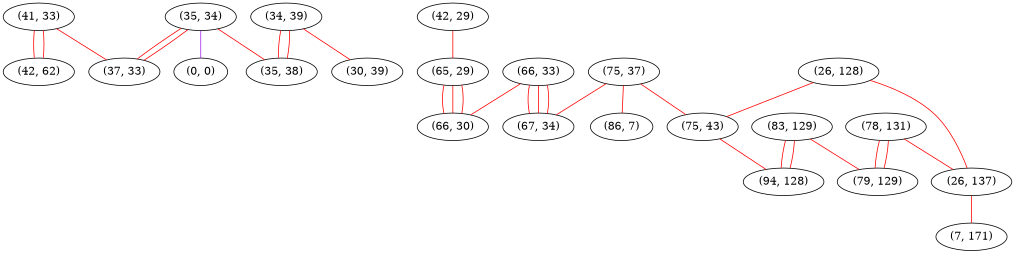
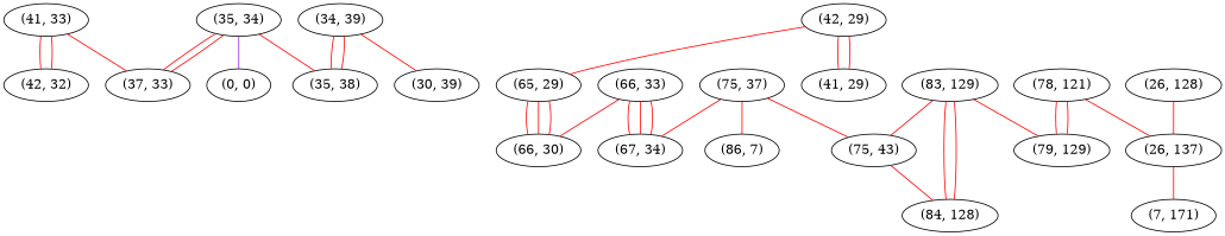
  graph {
    edge [color=red weight=1]
    "(35, 34)"
    "(37, 33)"
    "(0, 0)"
    "(35, 38)"
    "(41, 33)"
-   "(42, 32)" [label="(42, 62)"]
+   "(42, 32)"
    "(75, 37)"
    "(67, 34)"
    "(75, 43)"
    "(86, 7)"
-   "(84, 128)" [label="(94, 128)"]
+   "(84, 128)"
    "(42, 29)"
+   "(41, 29)"
    "(65, 29)"
    "(66, 30)"
    "(34, 39)"
    "(30, 39)"
    "(66, 33)"
-   "(78, 131)"
+   "(78, 131)" [label="(78, 121)"]
    "(26, 137)"
    "(79, 129)"
    "(7, 171)"
    "(83, 129)"
    "(26, 128)"
    "(35, 34)" -- "(37, 33)"
    "(35, 34)" -- "(37, 33)"
    "(35, 34)" -- "(0, 0)" [color=purple weight=4]
    "(35, 34)" -- "(35, 38)"
    "(41, 33)" -- "(37, 33)"
    "(41, 33)" -- "(42, 32)"
    "(41, 33)" -- "(42, 32)"
    "(75, 37)" -- "(67, 34)"
    "(75, 37)" -- "(75, 43)"
    "(75, 37)" -- "(86, 7)"
    "(75, 43)" -- "(84, 128)"
+   "(42, 29)" -- "(41, 29)"
+   "(42, 29)" -- "(41, 29)"
    "(42, 29)" -- "(65, 29)"
    "(65, 29)" -- "(66, 30)"
    "(65, 29)" -- "(66, 30)"
    "(65, 29)" -- "(66, 30)"
    "(34, 39)" -- "(35, 38)"
    "(34, 39)" -- "(35, 38)"
    "(34, 39)" -- "(30, 39)"
    "(66, 33)" -- "(67, 34)"
    "(66, 33)" -- "(67, 34)"
    "(66, 33)" -- "(67, 34)"
    "(66, 33)" -- "(66, 30)"
    "(78, 131)" -- "(26, 137)"
    "(78, 131)" -- "(79, 129)"
    "(78, 131)" -- "(79, 129)"
    "(26, 137)" -- "(7, 171)"
    "(83, 129)" -- "(84, 128)"
    "(83, 129)" -- "(84, 128)"
    "(83, 129)" -- "(79, 129)"
-   "(26, 128)" -- "(75, 43)"
+   "(83, 129)" -- "(75, 43)"
    "(26, 128)" -- "(26, 137)"
  }
